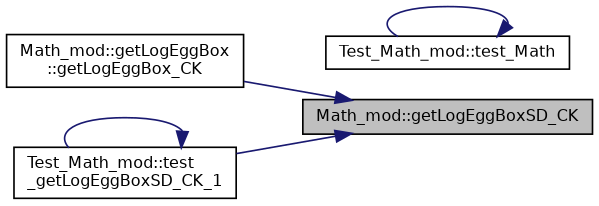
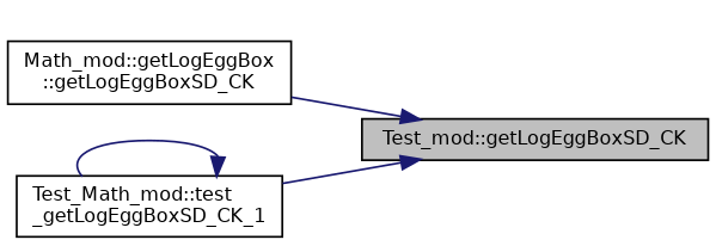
  digraph {
    rankdir=RL
    node [color=black fillcolor=white fontname=Helvetica fontsize=10 shape=record style=filled]
    edge [color=midnightblue dir=back fontname=Helvetica fontsize=10 labelfontname=Helvetica labelfontsize=10 style=solid]
-   n1 [fillcolor=grey75 fontcolor=black height=0.2 label="Math_mod::getLogEggBoxSD_CK" width=0.4]
-   n2 [height=0.2 label="Math_mod::getLogEggBox\l::getLogEggBox_CK" width=0.4]
+   n1 [fillcolor=grey75 fontcolor=black height=0.2 label="Test_mod::getLogEggBoxSD_CK" width=0.4]
+   n2 [height=0.2 label="Math_mod::getLogEggBox\l::getLogEggBoxSD_CK" width=0.4]
    n3 [height=0.2 label="Test_Math_mod::test\l_getLogEggBoxSD_CK_1" width=0.4]
-   n4 [height=0.2 label="Test_Math_mod::test_Math" width=0.4]
    n1 -> n2
    n1 -> n3
    n3 -> n3
-   n4 -> n4
  }
